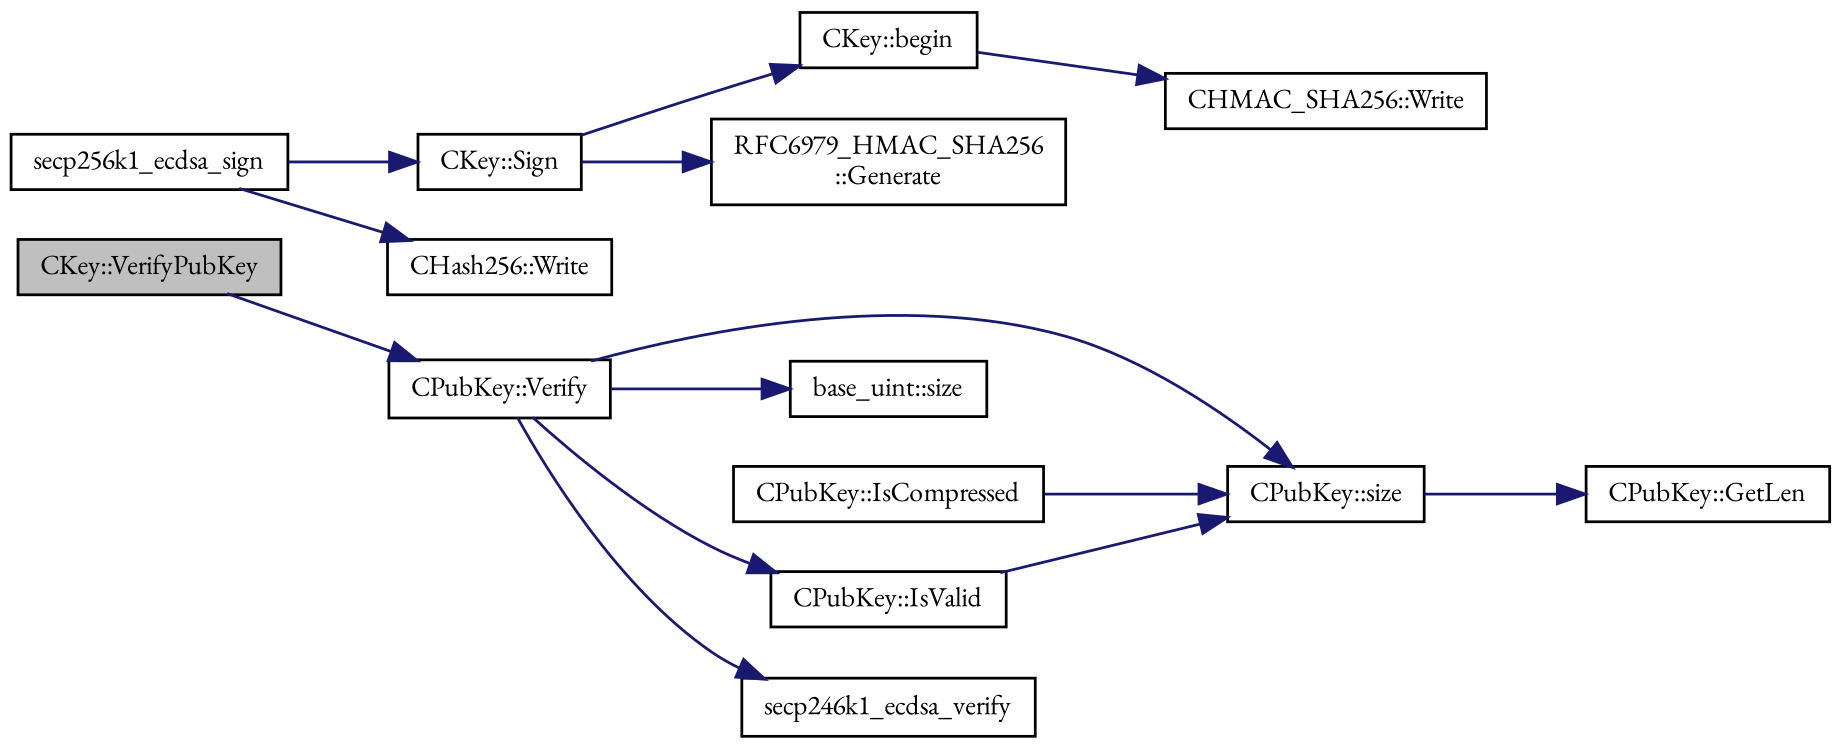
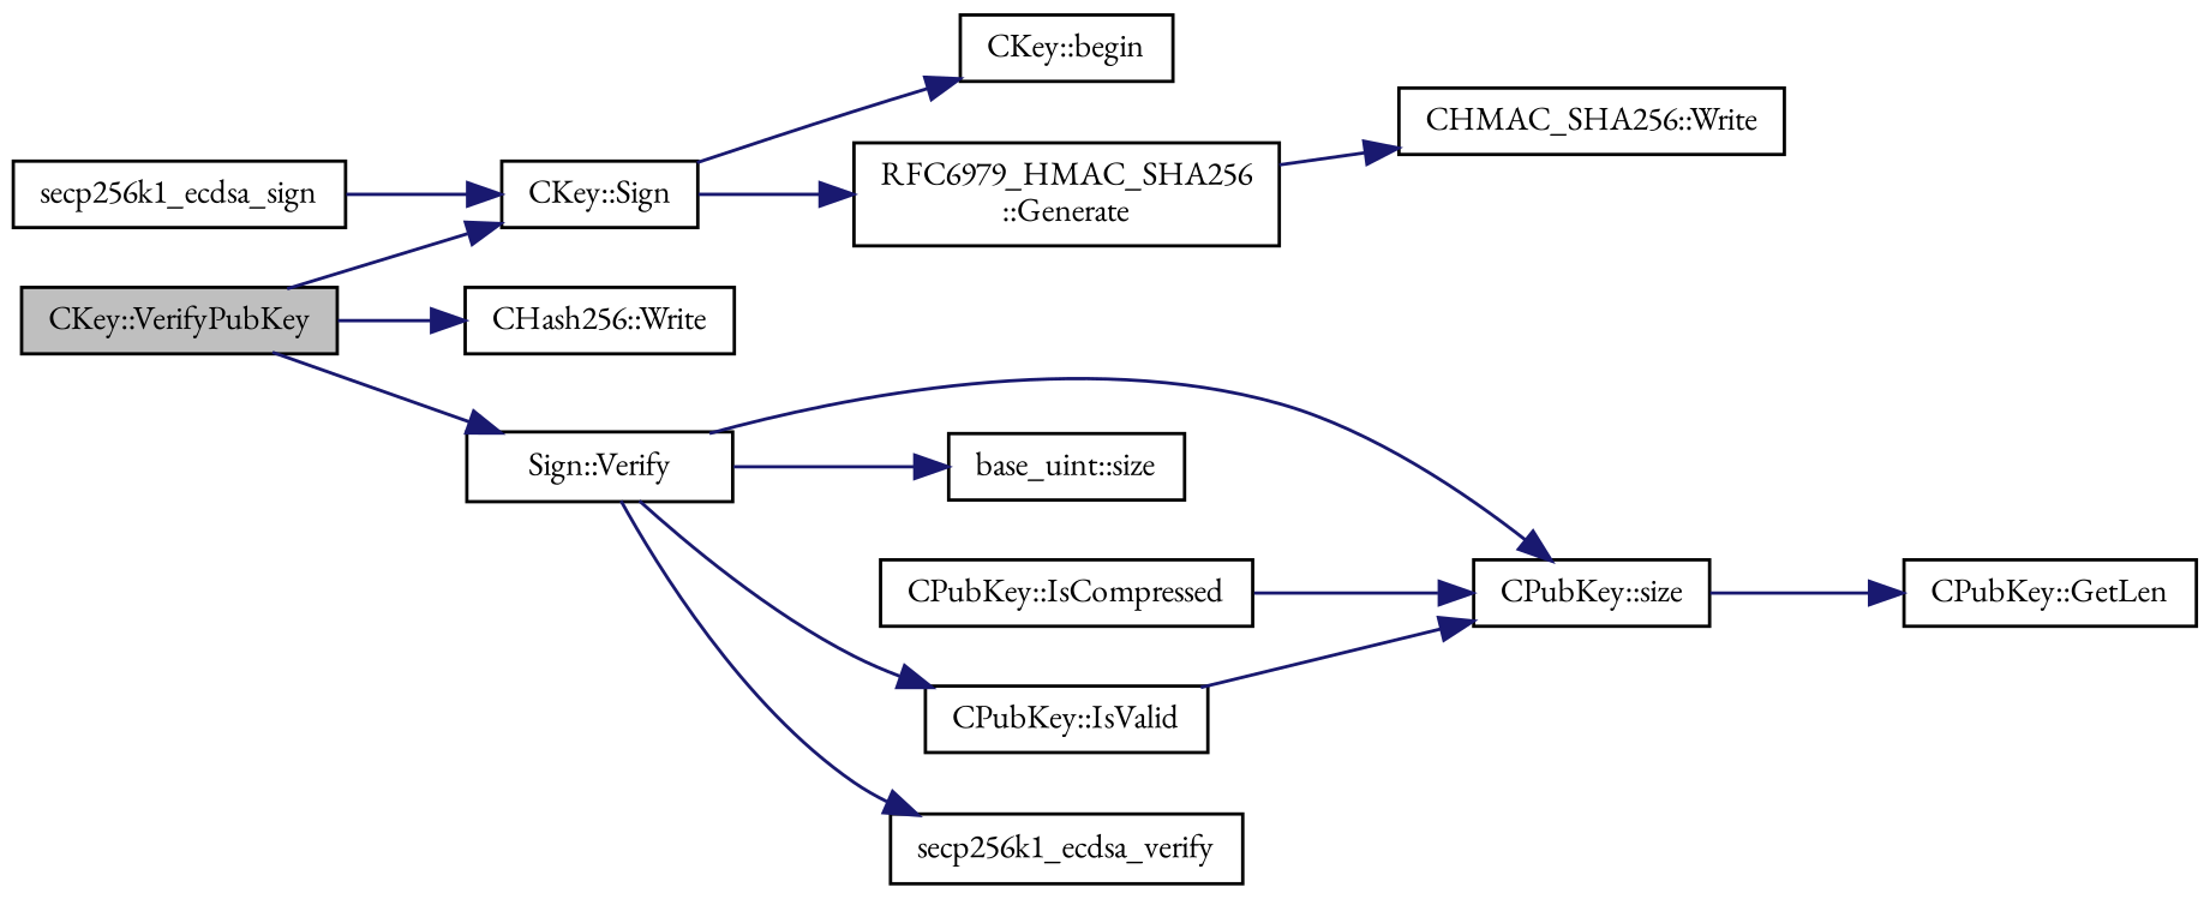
  digraph {
    fontname="EB Garamond"
    rankdir=LR
    node [color=black fillcolor=white fontname="EB Garamond" fontsize=10 shape=record style=filled]
    edge [color=midnightblue fontname="EB Garamond" fontsize=10 labelfontname=Helvetica labelfontsize=10 style=solid]
    n1 [fillcolor=grey75 fontcolor=black height=0.2 label="CKey::VerifyPubKey" width=0.4]
    n2 [height=0.2 label="CHash256::Write" width=0.4]
    n3 [height=0.2 label="CKey::Sign" width=0.4]
-   n4 [height=0.2 label="CPubKey::Verify" width=0.4]
+   n4 [height=0.2 label="Sign::Verify" width=0.4]
    n5 [height=0.2 label="CPubKey::IsCompressed" width=0.4]
    n6 [height=0.2 label="CPubKey::size" width=0.4]
    n7 [height=0.2 label="CKey::begin" width=0.4]
    n8 [height=0.2 label="RFC6979_HMAC_SHA256\l::Generate" width=0.4]
    n9 [height=0.2 label="CPubKey::IsValid" width=0.4]
-   n10 [height=0.2 label=secp246k1_ecdsa_verify width=0.4]
+   n10 [height=0.2 label=secp256k1_ecdsa_verify width=0.4]
    n11 [height=0.2 label="base_uint::size" width=0.4]
    n12 [height=0.2 label="CPubKey::GetLen" width=0.4]
    n13 [height=0.2 label="CHMAC_SHA256::Write" width=0.4]
    n14 [height=0.2 label=secp256k1_ecdsa_sign width=0.4]
-   n14 -> n2
+   n1 -> n2
+   n1 -> n3
    n1 -> n4
    n3 -> n7
    n3 -> n8
    n4 -> n6
    n4 -> n9
    n4 -> n10
    n4 -> n11
    n5 -> n6
    n6 -> n12
-   n7 -> n13
+   n8 -> n13
    n9 -> n6
    n14 -> n3
  }
